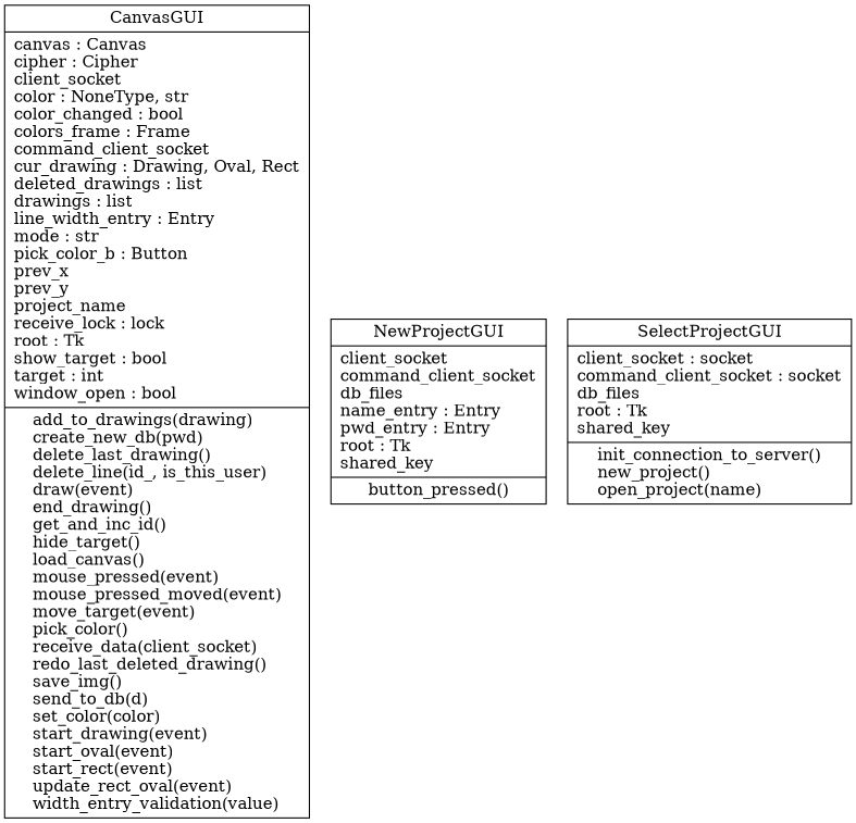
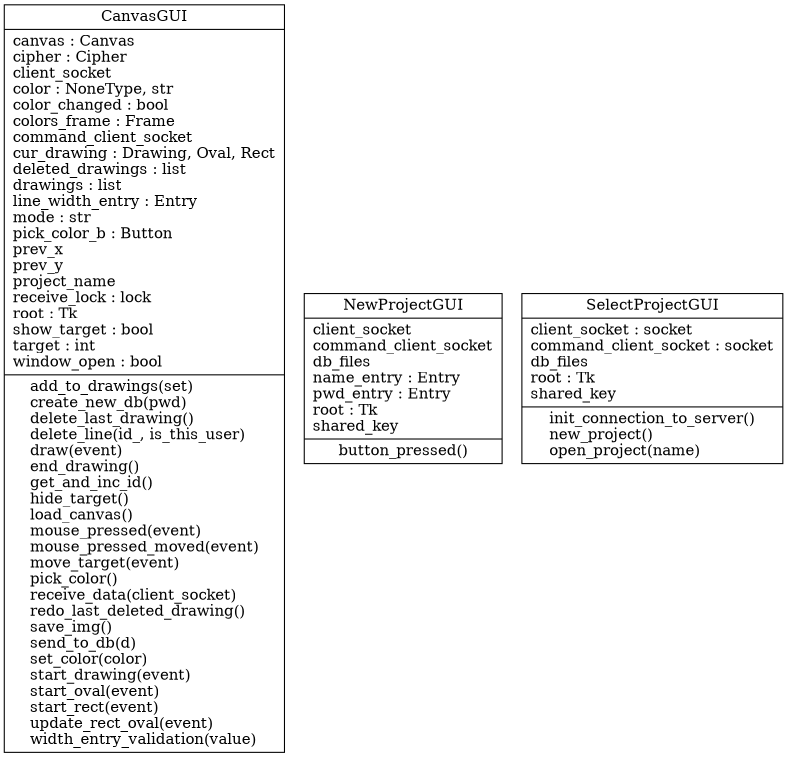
  digraph {
    rankdir=BT
    node [color=black fontcolor=black shape=record style=solid]
-   n1 [label=<{CanvasGUI|canvas : Canvas<br ALIGN="LEFT"/>cipher : Cipher<br ALIGN="LEFT"/>client_socket<br ALIGN="LEFT"/>color : NoneType, str<br ALIGN="LEFT"/>color_changed : bool<br ALIGN="LEFT"/>colors_frame : Frame<br ALIGN="LEFT"/>command_client_socket<br ALIGN="LEFT"/>cur_drawing : Drawing, Oval, Rect<br ALIGN="LEFT"/>deleted_drawings : list<br ALIGN="LEFT"/>drawings : list<br ALIGN="LEFT"/>line_width_entry : Entry<br ALIGN="LEFT"/>mode : str<br ALIGN="LEFT"/>pick_color_b : Button<br ALIGN="LEFT"/>prev_x<br ALIGN="LEFT"/>prev_y<br ALIGN="LEFT"/>project_name<br ALIGN="LEFT"/>receive_lock : lock<br ALIGN="LEFT"/>root : Tk<br ALIGN="LEFT"/>show_target : bool<br ALIGN="LEFT"/>target : int<br ALIGN="LEFT"/>window_open : bool<br ALIGN="LEFT"/>|add_to_drawings(drawing)<br ALIGN="LEFT"/>create_new_db(pwd)<br ALIGN="LEFT"/>delete_last_drawing()<br ALIGN="LEFT"/>delete_line(id_, is_this_user)<br ALIGN="LEFT"/>draw(event)<br ALIGN="LEFT"/>end_drawing()<br ALIGN="LEFT"/>get_and_inc_id()<br ALIGN="LEFT"/>hide_target()<br ALIGN="LEFT"/>load_canvas()<br ALIGN="LEFT"/>mouse_pressed(event)<br ALIGN="LEFT"/>mouse_pressed_moved(event)<br ALIGN="LEFT"/>move_target(event)<br ALIGN="LEFT"/>pick_color()<br ALIGN="LEFT"/>receive_data(client_socket)<br ALIGN="LEFT"/>redo_last_deleted_drawing()<br ALIGN="LEFT"/>save_img()<br ALIGN="LEFT"/>send_to_db(d)<br ALIGN="LEFT"/>set_color(color)<br ALIGN="LEFT"/>start_drawing(event)<br ALIGN="LEFT"/>start_oval(event)<br ALIGN="LEFT"/>start_rect(event)<br ALIGN="LEFT"/>update_rect_oval(event)<br ALIGN="LEFT"/>width_entry_validation(value)<br ALIGN="LEFT"/>}>]
+   n1 [label=<{CanvasGUI|canvas : Canvas<br ALIGN="LEFT"/>cipher : Cipher<br ALIGN="LEFT"/>client_socket<br ALIGN="LEFT"/>color : NoneType, str<br ALIGN="LEFT"/>color_changed : bool<br ALIGN="LEFT"/>colors_frame : Frame<br ALIGN="LEFT"/>command_client_socket<br ALIGN="LEFT"/>cur_drawing : Drawing, Oval, Rect<br ALIGN="LEFT"/>deleted_drawings : list<br ALIGN="LEFT"/>drawings : list<br ALIGN="LEFT"/>line_width_entry : Entry<br ALIGN="LEFT"/>mode : str<br ALIGN="LEFT"/>pick_color_b : Button<br ALIGN="LEFT"/>prev_x<br ALIGN="LEFT"/>prev_y<br ALIGN="LEFT"/>project_name<br ALIGN="LEFT"/>receive_lock : lock<br ALIGN="LEFT"/>root : Tk<br ALIGN="LEFT"/>show_target : bool<br ALIGN="LEFT"/>target : int<br ALIGN="LEFT"/>window_open : bool<br ALIGN="LEFT"/>|add_to_drawings(set)<br ALIGN="LEFT"/>create_new_db(pwd)<br ALIGN="LEFT"/>delete_last_drawing()<br ALIGN="LEFT"/>delete_line(id_, is_this_user)<br ALIGN="LEFT"/>draw(event)<br ALIGN="LEFT"/>end_drawing()<br ALIGN="LEFT"/>get_and_inc_id()<br ALIGN="LEFT"/>hide_target()<br ALIGN="LEFT"/>load_canvas()<br ALIGN="LEFT"/>mouse_pressed(event)<br ALIGN="LEFT"/>mouse_pressed_moved(event)<br ALIGN="LEFT"/>move_target(event)<br ALIGN="LEFT"/>pick_color()<br ALIGN="LEFT"/>receive_data(client_socket)<br ALIGN="LEFT"/>redo_last_deleted_drawing()<br ALIGN="LEFT"/>save_img()<br ALIGN="LEFT"/>send_to_db(d)<br ALIGN="LEFT"/>set_color(color)<br ALIGN="LEFT"/>start_drawing(event)<br ALIGN="LEFT"/>start_oval(event)<br ALIGN="LEFT"/>start_rect(event)<br ALIGN="LEFT"/>update_rect_oval(event)<br ALIGN="LEFT"/>width_entry_validation(value)<br ALIGN="LEFT"/>}>]
    n2 [label=<{NewProjectGUI|client_socket<br ALIGN="LEFT"/>command_client_socket<br ALIGN="LEFT"/>db_files<br ALIGN="LEFT"/>name_entry : Entry<br ALIGN="LEFT"/>pwd_entry : Entry<br ALIGN="LEFT"/>root : Tk<br ALIGN="LEFT"/>shared_key<br ALIGN="LEFT"/>|button_pressed()<br ALIGN="LEFT"/>}>]
    n3 [label=<{SelectProjectGUI|client_socket : socket<br ALIGN="LEFT"/>command_client_socket : socket<br ALIGN="LEFT"/>db_files<br ALIGN="LEFT"/>root : Tk<br ALIGN="LEFT"/>shared_key<br ALIGN="LEFT"/>|init_connection_to_server()<br ALIGN="LEFT"/>new_project()<br ALIGN="LEFT"/>open_project(name)<br ALIGN="LEFT"/>}>]
  }
